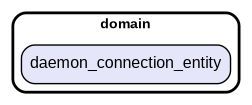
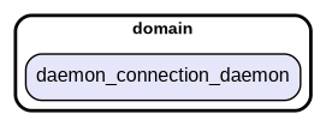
  digraph {
    fontname="Arial Black"
    fontsize=13
    penwidth=2.6
    style=rounded
    rankdir=LR
-   n1 [fillcolor=Lavender fontname=Arial fontsize=15 label=daemon_connection_entity penwidth=1.3 shape=rect style="filled,rounded"]
+   n1 [fillcolor=Lavender fontname=Arial fontsize=15 label=daemon_connection_daemon penwidth=1.3 shape=rect style="filled,rounded"]
    subgraph cluster_1 {
      label=domain
      n1
    }
  }
